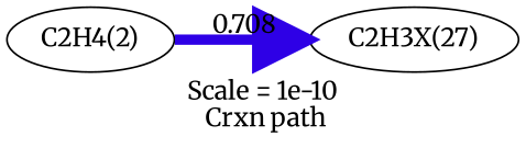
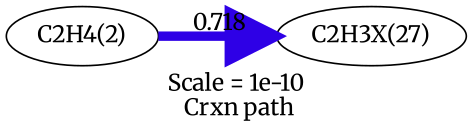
  digraph {
    fontname=Merriweather
    label="Scale = 1e-10\l Crxn path"
    rankdir=LR
    node [fontname=Merriweather]
    n1 [label="C2H4(2)"]
    n2 [label="C2H3X(27)"]
-   n1 -> n2 [arrowsize=2.87 color="0.7, 1.21, 0.9" fontname=Merriweather label=" 0.708" style="setlinewidth(5.74)"]
+   n1 -> n2 [arrowsize=2.87 color="0.7, 1.21, 0.9" fontname=Merriweather label=" 0.718" style="setlinewidth(5.74)"]
  }
